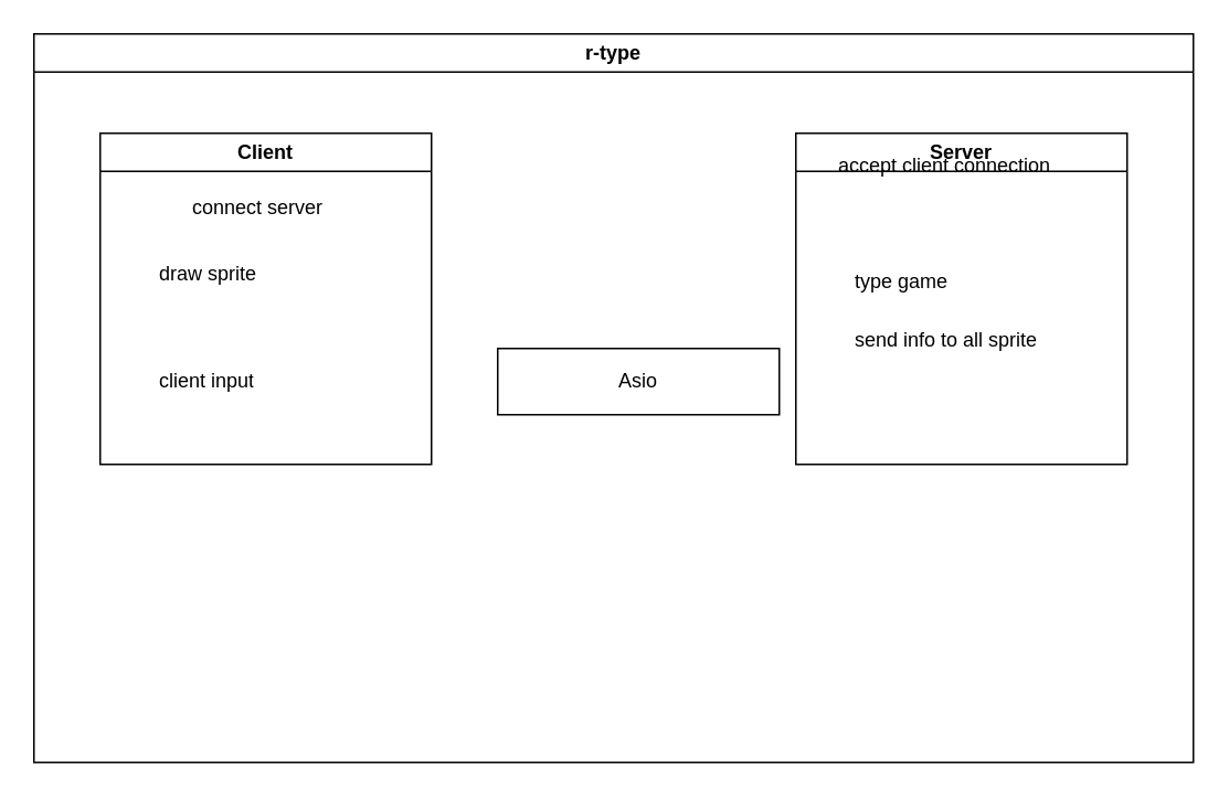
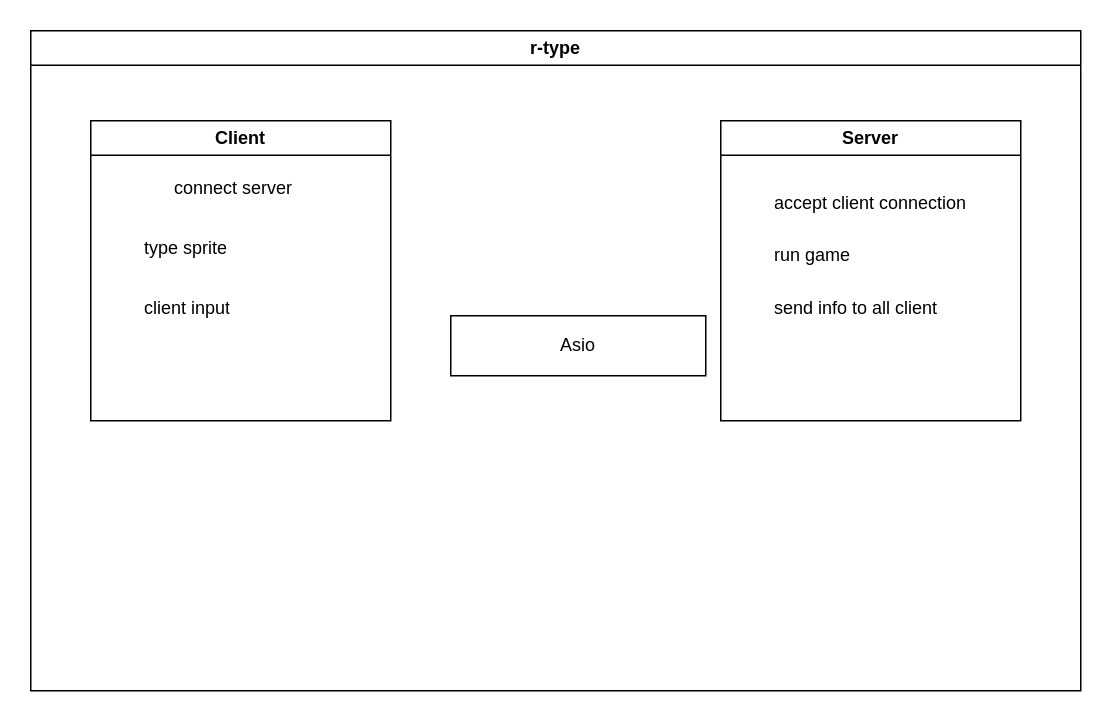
  <mxCell id="0" />
  <mxCell id="1" parent="0" />
  <mxCell id="2" value="r-type" style="swimlane;whiteSpace=wrap;html=1;gradientColor=none;labelBackgroundColor=none;" vertex="1" parent="1"><mxGeometry x="20" y="20" width="700" height="440" as="geometry" /></mxCell>
  <mxCell id="3" value="Client" style="swimlane;whiteSpace=wrap;html=1;gradientColor=none;labelBackgroundColor=none;" vertex="1" parent="2"><mxGeometry x="40" y="60" width="200" height="200" as="geometry" /></mxCell>
  <mxCell id="4" value="connect server" style="text;strokeColor=none;fillColor=none;align=left;verticalAlign=middle;spacingLeft=4;spacingRight=4;overflow=hidden;points=[[0,0.5],[1,0.5]];portConstraint=eastwest;rotatable=0;whiteSpace=wrap;html=1;labelBackgroundColor=none;" vertex="1" parent="3"><mxGeometry x="50" y="30" width="140" height="30" as="geometry" /></mxCell>
- <mxCell id="5" value="draw sprite" style="text;strokeColor=none;fillColor=none;align=left;verticalAlign=middle;spacingLeft=4;spacingRight=4;overflow=hidden;points=[[0,0.5],[1,0.5]];portConstraint=eastwest;rotatable=0;whiteSpace=wrap;html=1;labelBackgroundColor=none;" vertex="1" parent="3"><mxGeometry x="30" y="70" width="140" height="30" as="geometry" /></mxCell>
- <mxCell id="6" value="client input" style="text;strokeColor=none;fillColor=none;align=left;verticalAlign=middle;spacingLeft=4;spacingRight=4;overflow=hidden;points=[[0,0.5],[1,0.5]];portConstraint=eastwest;rotatable=0;whiteSpace=wrap;html=1;labelBackgroundColor=none;" vertex="1" parent="3"><mxGeometry x="30" y="135" width="140" height="30" as="geometry" /></mxCell>
+ <mxCell id="5" value="type sprite" style="text;strokeColor=none;fillColor=none;align=left;verticalAlign=middle;spacingLeft=4;spacingRight=4;overflow=hidden;points=[[0,0.5],[1,0.5]];portConstraint=eastwest;rotatable=0;whiteSpace=wrap;html=1;labelBackgroundColor=none;" vertex="1" parent="3"><mxGeometry x="30" y="70" width="140" height="30" as="geometry" /></mxCell>
+ <mxCell id="6" value="client input" style="text;strokeColor=none;fillColor=none;align=left;verticalAlign=middle;spacingLeft=4;spacingRight=4;overflow=hidden;points=[[0,0.5],[1,0.5]];portConstraint=eastwest;rotatable=0;whiteSpace=wrap;html=1;labelBackgroundColor=none;" vertex="1" parent="3"><mxGeometry x="30" y="110" width="140" height="30" as="geometry" /></mxCell>
  <mxCell id="7" value="Server" style="swimlane;whiteSpace=wrap;html=1;gradientColor=none;labelBackgroundColor=none;" vertex="1" parent="2"><mxGeometry x="460" y="60" width="200" height="200" as="geometry" /></mxCell>
- <mxCell id="8" value="accept client connection" style="text;strokeColor=none;fillColor=none;align=left;verticalAlign=middle;spacingLeft=4;spacingRight=4;overflow=hidden;points=[[0,0.5],[1,0.5]];portConstraint=eastwest;rotatable=0;whiteSpace=wrap;html=1;labelBackgroundColor=none;" vertex="1" parent="7"><mxGeometry x="20" y="5" width="140" height="30" as="geometry" /></mxCell>
- <mxCell id="9" value="type game" style="text;strokeColor=none;fillColor=none;align=left;verticalAlign=middle;spacingLeft=4;spacingRight=4;overflow=hidden;points=[[0,0.5],[1,0.5]];portConstraint=eastwest;rotatable=0;whiteSpace=wrap;html=1;labelBackgroundColor=none;" vertex="1" parent="7"><mxGeometry x="30" y="75" width="140" height="30" as="geometry" /></mxCell>
- <mxCell id="10" value="send info to all sprite" style="text;strokeColor=none;fillColor=none;align=left;verticalAlign=middle;spacingLeft=4;spacingRight=4;overflow=hidden;points=[[0,0.5],[1,0.5]];portConstraint=eastwest;rotatable=0;whiteSpace=wrap;html=1;labelBackgroundColor=none;" vertex="1" parent="7"><mxGeometry x="30" y="110" width="140" height="30" as="geometry" /></mxCell>
+ <mxCell id="8" value="accept client connection" style="text;strokeColor=none;fillColor=none;align=left;verticalAlign=middle;spacingLeft=4;spacingRight=4;overflow=hidden;points=[[0,0.5],[1,0.5]];portConstraint=eastwest;rotatable=0;whiteSpace=wrap;html=1;labelBackgroundColor=none;" vertex="1" parent="7"><mxGeometry x="30" y="40" width="140" height="30" as="geometry" /></mxCell>
+ <mxCell id="9" value="run game" style="text;strokeColor=none;fillColor=none;align=left;verticalAlign=middle;spacingLeft=4;spacingRight=4;overflow=hidden;points=[[0,0.5],[1,0.5]];portConstraint=eastwest;rotatable=0;whiteSpace=wrap;html=1;labelBackgroundColor=none;" vertex="1" parent="7"><mxGeometry x="30" y="75" width="140" height="30" as="geometry" /></mxCell>
+ <mxCell id="10" value="send info to all client" style="text;strokeColor=none;fillColor=none;align=left;verticalAlign=middle;spacingLeft=4;spacingRight=4;overflow=hidden;points=[[0,0.5],[1,0.5]];portConstraint=eastwest;rotatable=0;whiteSpace=wrap;html=1;labelBackgroundColor=none;" vertex="1" parent="7"><mxGeometry x="30" y="110" width="140" height="30" as="geometry" /></mxCell>
  <mxCell id="11" value="Asio" style="rounded=0;whiteSpace=wrap;html=1;labelBackgroundColor=none;gradientColor=none;" vertex="1" parent="2"><mxGeometry x="280" y="190" width="170" height="40" as="geometry" /></mxCell>
